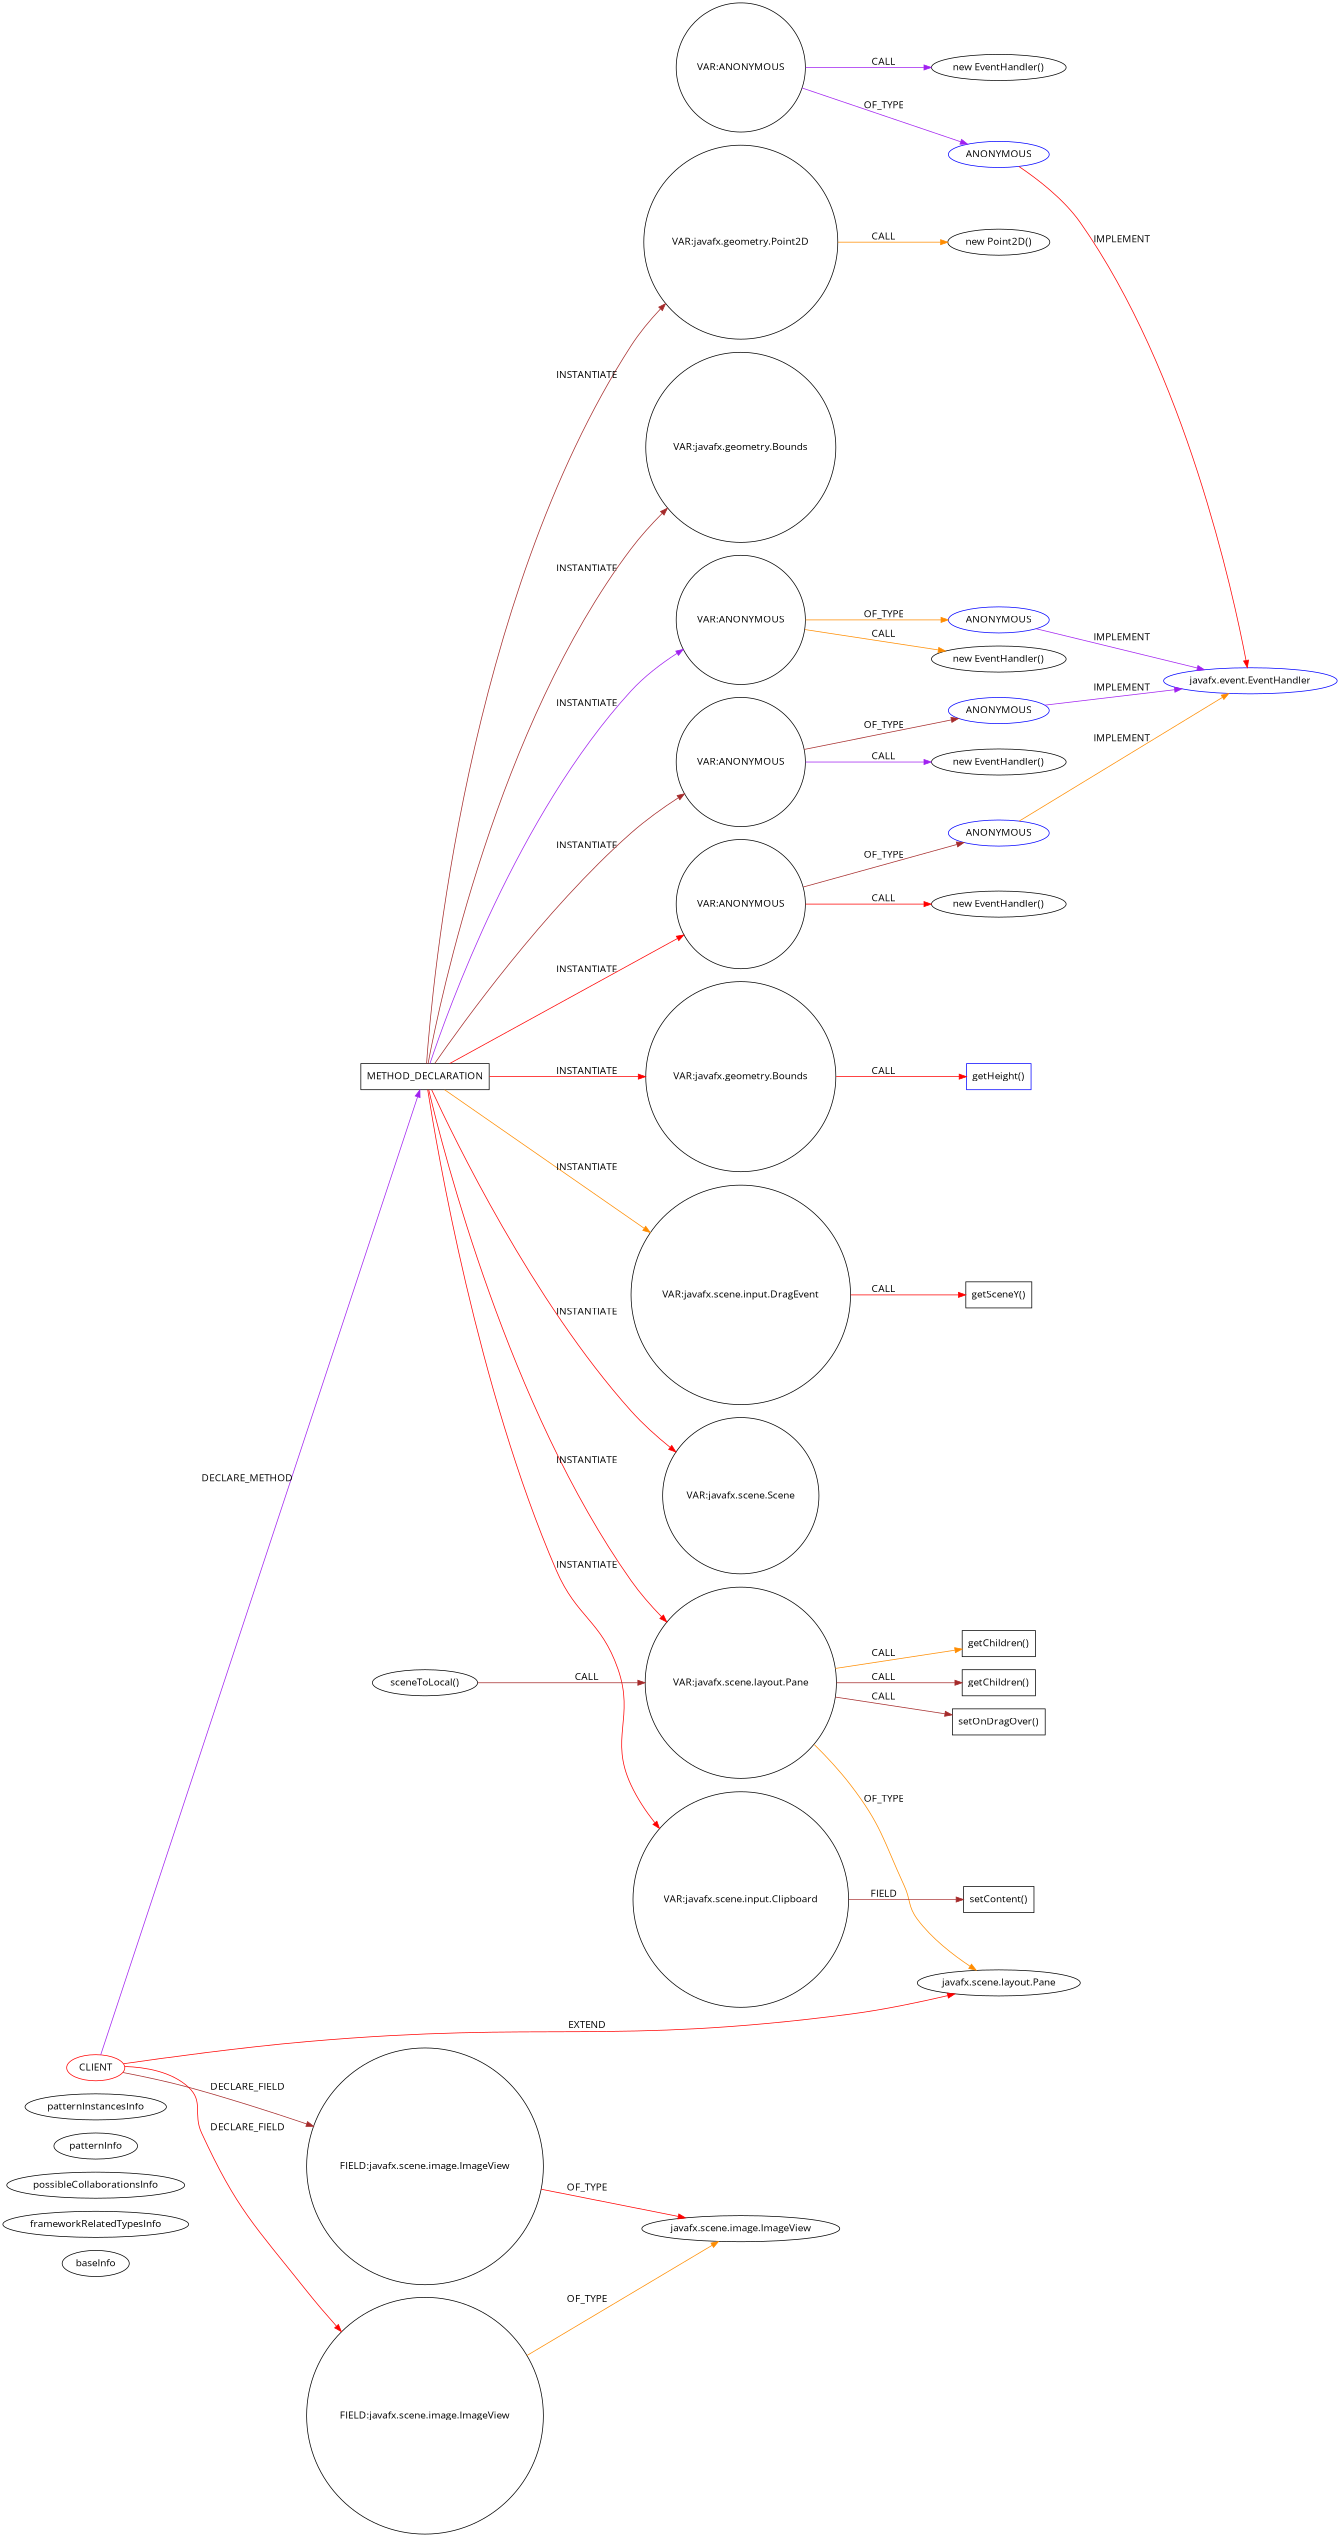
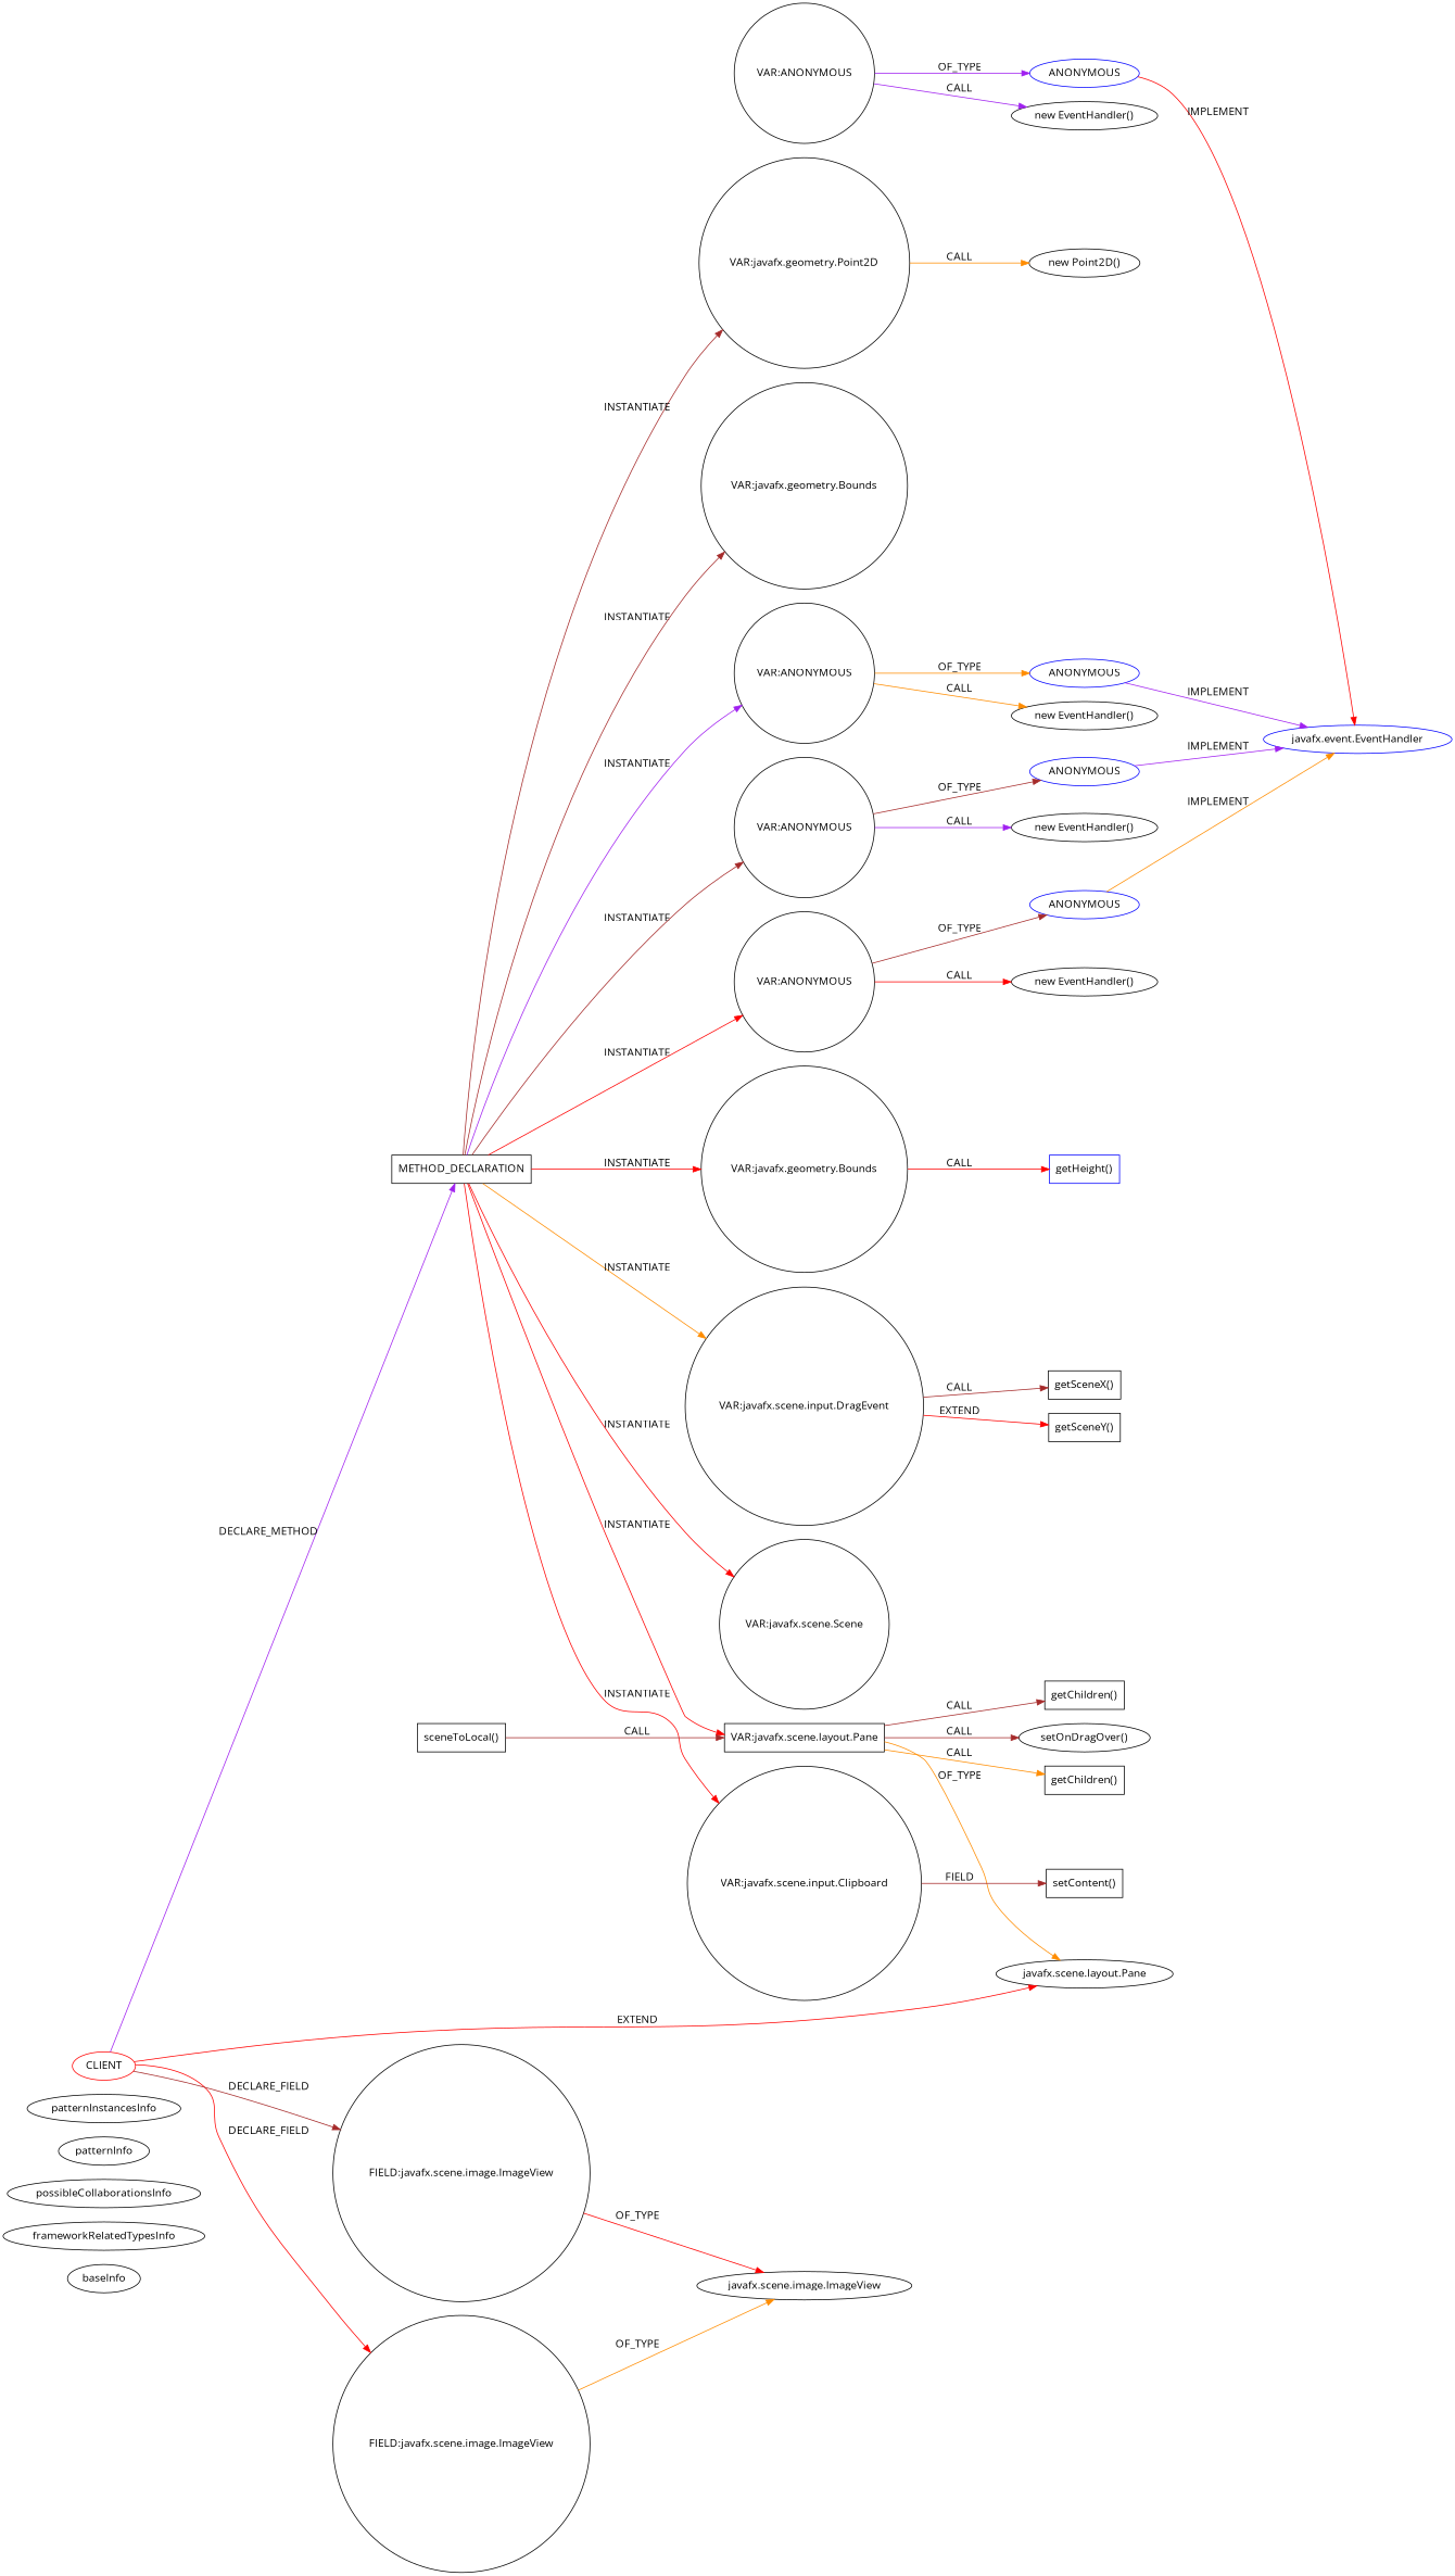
  digraph {
    fontname="Open Sans"
    rankdir=LR
    node [fontname="Open Sans" isFrameworkType=false vertexType=VARIABLE_EXPRESION]
    edge [color=red fontname="Open Sans"]
    baseInfo [category=pattern graphId=2204 isAnonymous=false possibleRelation=true isFrameworkType="" vertexType=""]
    frameworkRelatedTypesInfo [0="javafx.scene.layout.Pane" isFrameworkType="" vertexType=""]
    possibleCollaborationsInfo [0="2204~INSTANTIATION-CLIENT_METHOD_DECLARATION-~javafx.scene.layout.Pane ~javafx.event.EventHandler ~false~true" 1="2204~INSTANTIATION-CLIENT_METHOD_DECLARATION-~javafx.scene.layout.Pane ~javafx.event.EventHandler ~false~true" 2="2204~INSTANTIATION-CLIENT_METHOD_DECLARATION-~javafx.scene.layout.Pane ~javafx.event.EventHandler ~false~true" 3="2204~INSTANTIATION-~javafx.scene.layout.Pane ~javafx.event.EventHandler ~false~true" isFrameworkType="" vertexType=""]
    patternInfo [frequency=2.0 patternRootClient=0 isFrameworkType="" vertexType=""]
    patternInstancesInfo [0="prashker-KingsSGF~/prashker-KingsSGF/KingsSGF-master/src/uiSam/HexTileView.java~HexTileView~3900" 1="prashker-KingsSGF~/prashker-KingsSGF/KingsSGF-master/src/uiSam/BankView.java~BankView~3932" isFrameworkType="" vertexType=""]
    n6 [label="new Point2D()" vertexType=CONSTRUCTOR_CALL]
    n7 [label="VAR:javafx.geometry.Point2D" shape=circle]
    n8 [label=METHOD_DECLARATION shape=box vertexType=CLIENT_METHOD_DECLARATION]
    n9 [label="VAR:ANONYMOUS" shape=circle]
    n10 [label="VAR:javafx.geometry.Bounds" shape=circle]
    n11 [label="VAR:ANONYMOUS" shape=circle]
    n12 [label="VAR:ANONYMOUS" shape=circle]
    n13 [label="VAR:javafx.geometry.Bounds" shape=circle]
    n14 [label="VAR:javafx.scene.input.DragEvent" shape=circle]
-   n15 [label="VAR:javafx.scene.layout.Pane" shape=circle]
+   n15 [label="VAR:javafx.scene.layout.Pane" shape=box]
    n16 [label="VAR:javafx.scene.Scene" shape=circle]
    n17 [label="VAR:javafx.scene.input.Clipboard" shape=circle]
    n18 [color=blue label=ANONYMOUS vertexType=REFERENCE_ANONYMOUS_DECLARATION]
    n19 [label="new EventHandler()" vertexType=CONSTRUCTOR_CALL]
    n20 [color=blue label=ANONYMOUS vertexType=REFERENCE_ANONYMOUS_DECLARATION]
    n21 [label="new EventHandler()" vertexType=CONSTRUCTOR_CALL]
    n22 [color=blue label=ANONYMOUS vertexType=REFERENCE_ANONYMOUS_DECLARATION]
    n23 [label="new EventHandler()" vertexType=CONSTRUCTOR_CALL]
    n24 [color=blue label="getHeight()" shape=box vertexType=INSIDE_CALL]
+   n25 [label="getSceneX()" shape=box vertexType=INSIDE_CALL]
    n26 [label="getSceneY()" shape=box vertexType=INSIDE_CALL]
    n27 [label="javafx.scene.layout.Pane" vertexType=FRAMEWORK_CLASS_TYPE]
-   n28 [label="setOnDragOver()" shape=box vertexType=INSIDE_CALL]
+   n28 [label="setOnDragOver()" shape=ellipse vertexType=INSIDE_CALL]
    n29 [label="getChildren()" shape=box vertexType=INSIDE_CALL]
    n30 [label="getChildren()" shape=box vertexType=INSIDE_CALL]
    n31 [label="setContent()" shape=box vertexType=INSIDE_CALL]
    n32 [color=red label=CLIENT vertexType=ROOT_CLIENT_CLASS_DECLARATION]
    n33 [label="FIELD:javafx.scene.image.ImageView" shape=circle vertexType=FIELD_DECLARATION]
    n34 [label="FIELD:javafx.scene.image.ImageView" shape=circle vertexType=FIELD_DECLARATION]
    n35 [label="javafx.scene.image.ImageView" vertexType=FRAMEWORK_CLASS_TYPE]
    n36 [color=blue label="javafx.event.EventHandler" vertexType=FRAMEWORK_INTERFACE_TYPE]
-   n37 [label="sceneToLocal()" shape=ellipse vertexType=INSIDE_CALL]
+   n37 [label="sceneToLocal()" shape=box vertexType=INSIDE_CALL]
    n38 [color=blue label=ANONYMOUS vertexType=REFERENCE_ANONYMOUS_DECLARATION]
    n39 [label="VAR:ANONYMOUS" shape=circle]
    n40 [label="new EventHandler()" vertexType=CONSTRUCTOR_CALL]
    n7 -> n6 [color=darkorange label=CALL]
    n8 -> n7 [color=brown label=INSTANTIATE]
    n8 -> n9 [color=purple label=INSTANTIATE]
    n8 -> n10 [color=brown label=INSTANTIATE]
    n8 -> n11 [color=brown label=INSTANTIATE]
    n8 -> n12 [label=INSTANTIATE]
    n8 -> n13 [label=INSTANTIATE]
    n8 -> n14 [color=darkorange label=INSTANTIATE]
    n8 -> n15 [label=INSTANTIATE]
    n8 -> n16 [label=INSTANTIATE]
    n8 -> n17 [label=INSTANTIATE]
    n9 -> n18 [color=darkorange label=OF_TYPE]
    n9 -> n19 [color=darkorange label=CALL]
    n11 -> n20 [color=brown label=OF_TYPE]
    n11 -> n21 [color=purple label=CALL]
    n12 -> n22 [color=brown label=OF_TYPE]
    n12 -> n23 [label=CALL]
    n13 -> n24 [label=CALL]
-   n14 -> n26 [label=CALL]
+   n14 -> n25 [color=brown label=CALL]
+   n14 -> n26 [label=EXTEND]
    n15 -> n27 [color=darkorange label=OF_TYPE]
    n15 -> n28 [color=brown label=CALL]
    n15 -> n29 [color=darkorange label=CALL]
    n15 -> n30 [color=brown label=CALL]
    n17 -> n31 [color=brown label=FIELD]
    n18 -> n36 [color=purple label=IMPLEMENT]
    n20 -> n36 [color=purple label=IMPLEMENT]
    n22 -> n36 [color=darkorange label=IMPLEMENT]
    n32 -> n8 [color=purple label=DECLARE_METHOD]
    n32 -> n27 [label=EXTEND]
    n32 -> n33 [label=DECLARE_FIELD]
    n32 -> n34 [color=brown label=DECLARE_FIELD]
    n33 -> n35 [color=darkorange label=OF_TYPE]
    n34 -> n35 [label=OF_TYPE]
    n37 -> n15 [color=brown label=CALL]
    n38 -> n36 [label=IMPLEMENT]
    n39 -> n38 [color=purple label=OF_TYPE]
    n39 -> n40 [color=purple label=CALL]
  }
